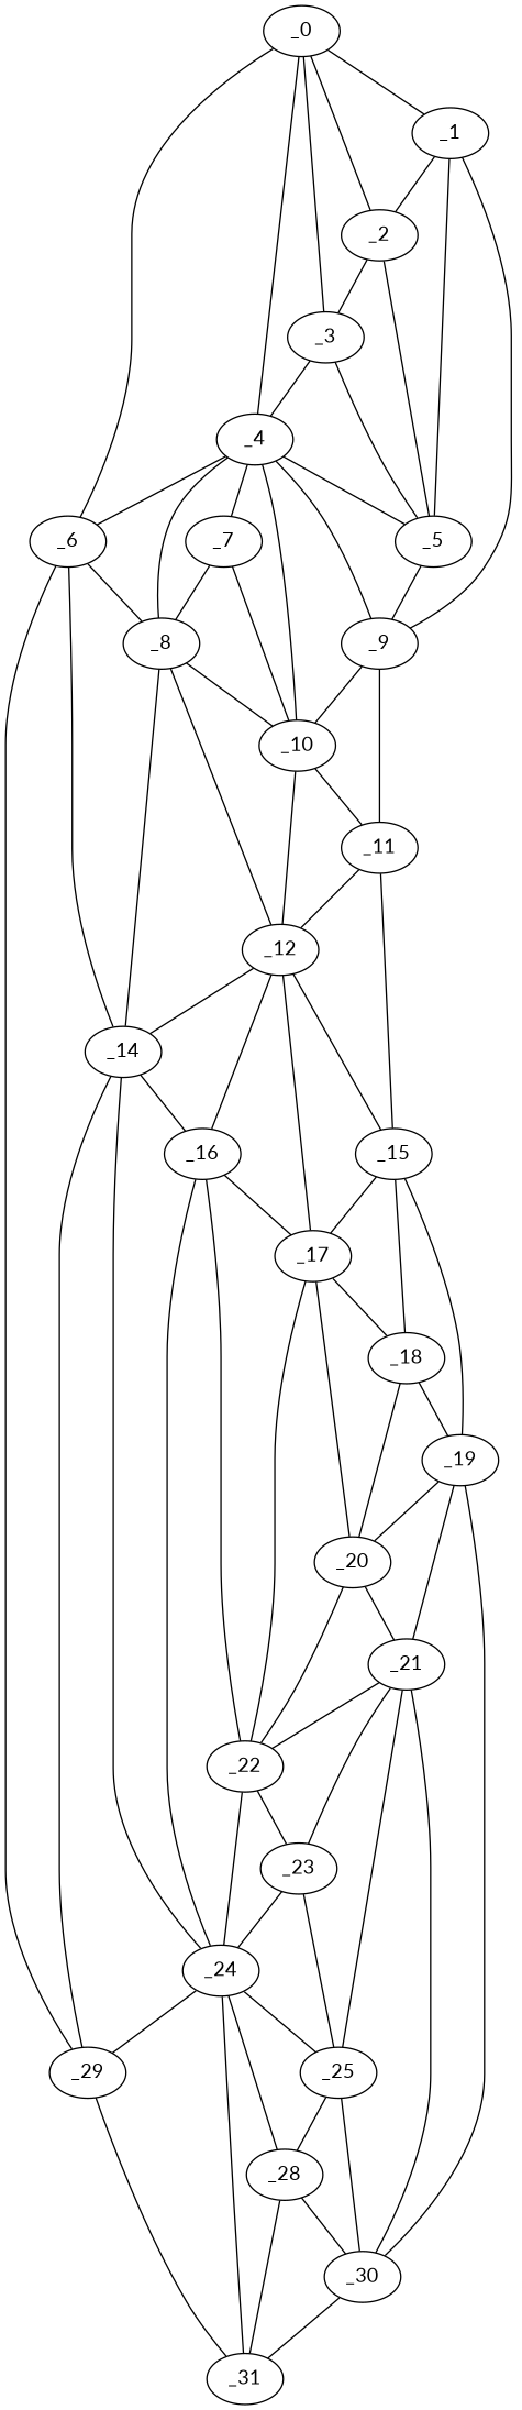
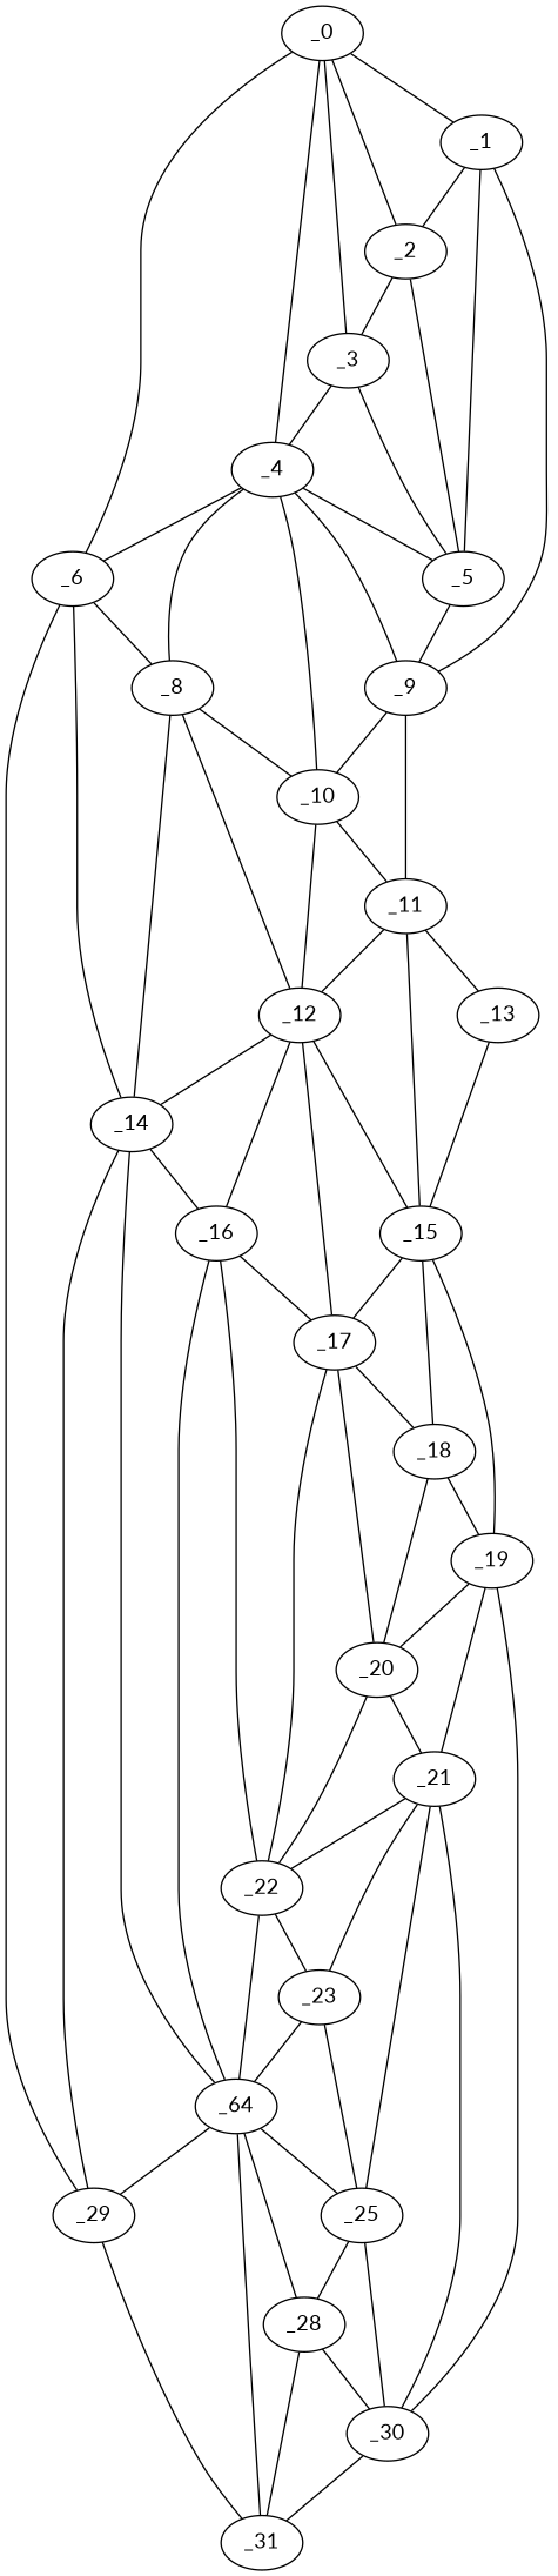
  graph {
    fontname=Lato
    node [fontname=Lato x=51 y=35]
    edge [fontname=Lato valence=2]
    _0 [x=8 y=30]
    _1 [x=15 y=27]
    _2 [x=21]
    _3 [x=22 y=40]
    _4 [x=27 y=48]
    _6 [x=49 y=104]
    _5 [x=28 y=32]
    _9 [x=52 y=22]
-   _7 [y=66]
    _8 [y=72]
    _10 [x=56 y=61]
    _14 [x=76 y=101]
    _29 [x=112 y=100]
    _11 [x=59 y=22]
    _12 [x=68 y=58]
    _16 [x=77 y=57]
-   _24 [x=103 y=82]
+   _24 [x=103 y=82 label=_64]
    _31 [x=122 y=95]
    _15 [x=77 y=27]
+   _13 [x=69 y=22]
    _17 [x=80 y=52]
    _22 [x=95 y=61]
    _25 [x=104 y=66]
    _28 [x=108 y=75]
    _18 [x=84]
    _19 [x=88]
    _20 [x=90 y=50]
    _21 [x=94 y=45]
    _30 [x=122 y=73]
    _23 [x=100 y=63]
    _0 -- _1 [valence=1]
    _0 -- _2
    _0 -- _3 [valence=1]
    _0 -- _4 [valence=1]
    _0 -- _6 [valence=1]
    _1 -- _2 [valence=1]
    _1 -- _5
    _1 -- _9 [valence=1]
    _2 -- _3
    _2 -- _5 [valence=1]
    _3 -- _4 [valence=1]
    _3 -- _5
    _4 -- _6 [valence=1]
    _4 -- _5
    _4 -- _9
-   _4 -- _7 [valence=1]
    _4 -- _8
    _4 -- _10
    _6 -- _8 [valence=1]
    _6 -- _14
    _6 -- _29 [valence=1]
    _5 -- _9
    _9 -- _10
    _9 -- _11 [valence=1]
-   _7 -- _8
-   _7 -- _10
    _8 -- _10 [valence=1]
    _8 -- _14
    _8 -- _12
    _10 -- _11 [valence=1]
    _10 -- _12
    _14 -- _29
    _14 -- _16 [valence=1]
    _14 -- _24
    _29 -- _31 [valence=1]
    _11 -- _12 [valence=1]
    _11 -- _15
+   _11 -- _13 [valence=1]
    _12 -- _14 [valence=1]
    _12 -- _16
    _12 -- _15
    _12 -- _17 [valence=1]
    _16 -- _24
    _16 -- _17 [valence=1]
    _16 -- _22 [valence=1]
    _24 -- _29 [valence=1]
    _24 -- _31 [valence=1]
    _24 -- _25
    _24 -- _28 [valence=1]
    _15 -- _17
    _15 -- _18
    _15 -- _19 [valence=1]
+   _13 -- _15 [valence=1]
    _17 -- _22
    _17 -- _18
    _17 -- _20
    _22 -- _24
    _22 -- _23
    _25 -- _28
    _25 -- _30
    _28 -- _31 [valence=1]
    _28 -- _30
    _18 -- _19
    _18 -- _20
    _19 -- _20 [valence=1]
    _19 -- _21
    _19 -- _30 [valence=1]
    _20 -- _22
    _20 -- _21
    _21 -- _22 [valence=1]
    _21 -- _25
    _21 -- _30 [valence=1]
    _21 -- _23
    _30 -- _31 [valence=1]
    _23 -- _24
    _23 -- _25
  }
